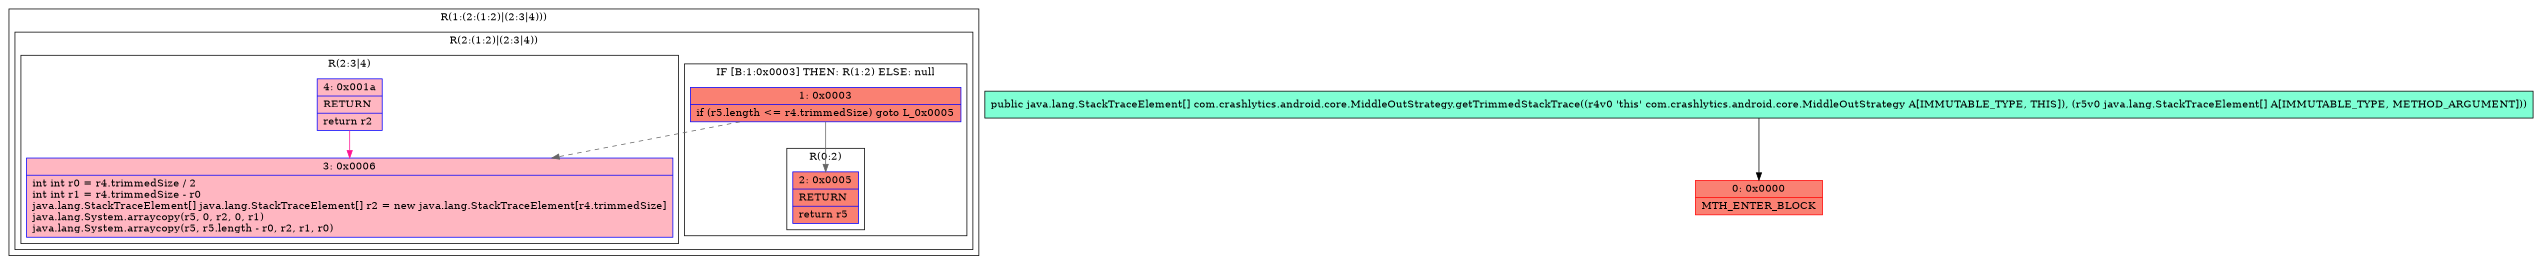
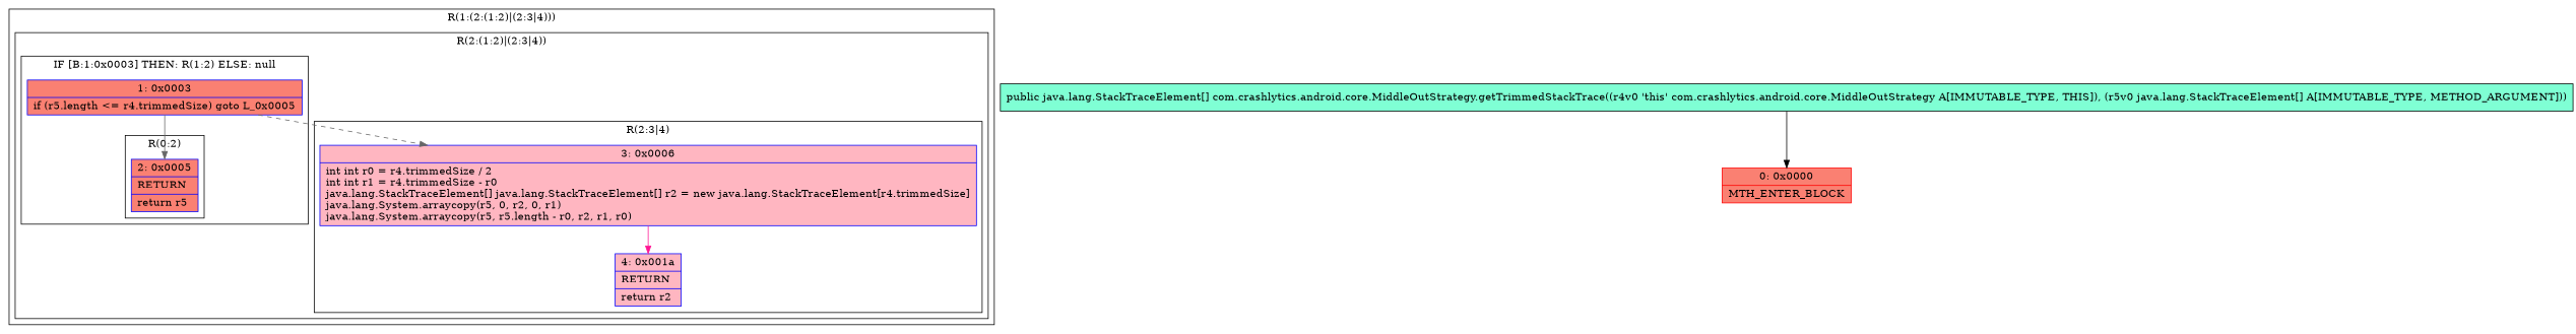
  digraph {
    node [color=blue fillcolor=salmon shape=record style=filled]
    edge [color=gray40]
    n1 [label="{2\:\ 0x0005|RETURN\l|return r5\l}"]
    n2 [label="{1\:\ 0x0003|if (r5.length \<= r4.trimmedSize) goto L_0x0005\l}"]
    n3 [fillcolor=lightpink label="{3\:\ 0x0006|int int r0 = r4.trimmedSize \/ 2\lint int r1 = r4.trimmedSize \- r0\ljava.lang.StackTraceElement[] java.lang.StackTraceElement[] r2 = new java.lang.StackTraceElement[r4.trimmedSize]\ljava.lang.System.arraycopy(r5, 0, r2, 0, r1)\ljava.lang.System.arraycopy(r5, r5.length \- r0, r2, r1, r0)\l}"]
    n4 [fillcolor=lightpink label="{4\:\ 0x001a|RETURN\l|return r2\l}"]
    n5 [color=red label="{0\:\ 0x0000|MTH_ENTER_BLOCK\l}"]
    n6 [fillcolor=aquamarine label="{public java.lang.StackTraceElement[] com.crashlytics.android.core.MiddleOutStrategy.getTrimmedStackTrace((r4v0 'this' com.crashlytics.android.core.MiddleOutStrategy A[IMMUTABLE_TYPE, THIS]), (r5v0 java.lang.StackTraceElement[] A[IMMUTABLE_TYPE, METHOD_ARGUMENT])) }" color=""]
    subgraph cluster_1 {
      label="R(1:(2:(1:2)|(2:3|4)))"
      subgraph cluster_2 {
        label="R(2:(1:2)|(2:3|4))"
        subgraph cluster_3 {
          label="IF [B:1:0x0003] THEN: R(1:2) ELSE: null"
          n2
          subgraph cluster_4 {
            label="R(0:2)"
            n1
          }
        }
        subgraph cluster_5 {
          label="R(2:3|4)"
          n3
          n4
        }
      }
    }
    n2 -> n1
    n2 -> n3 [style=dashed]
-   n4 -> n3 [color=deeppink]
+   n3 -> n4 [color=deeppink]
    n6 -> n5 [color=black]
  }
